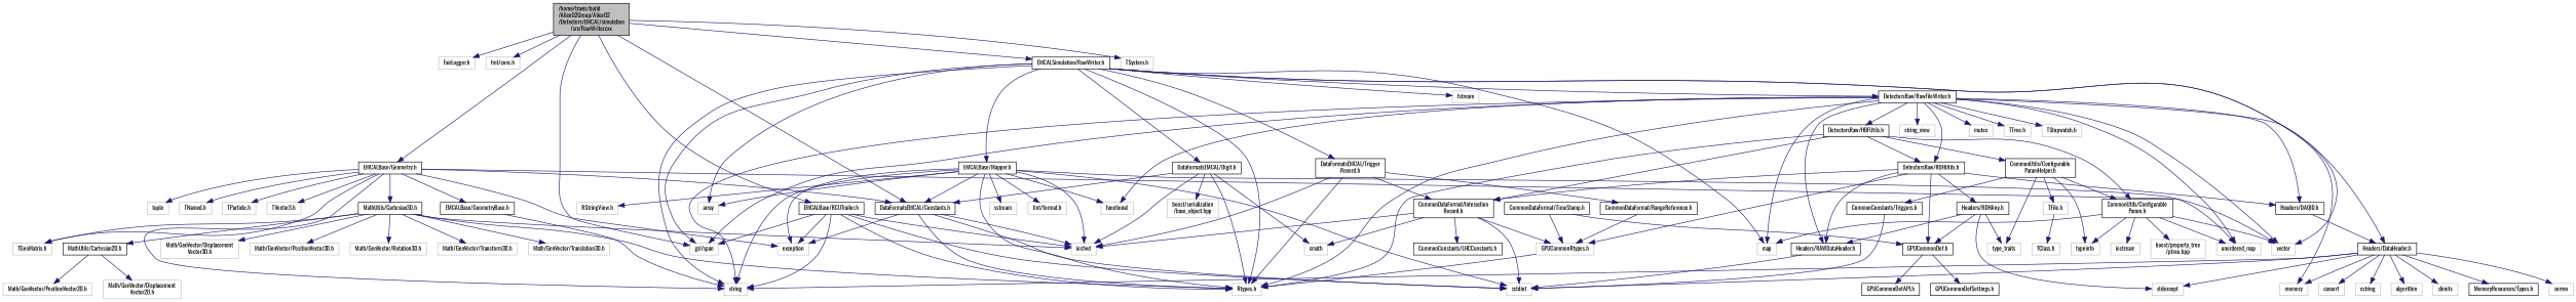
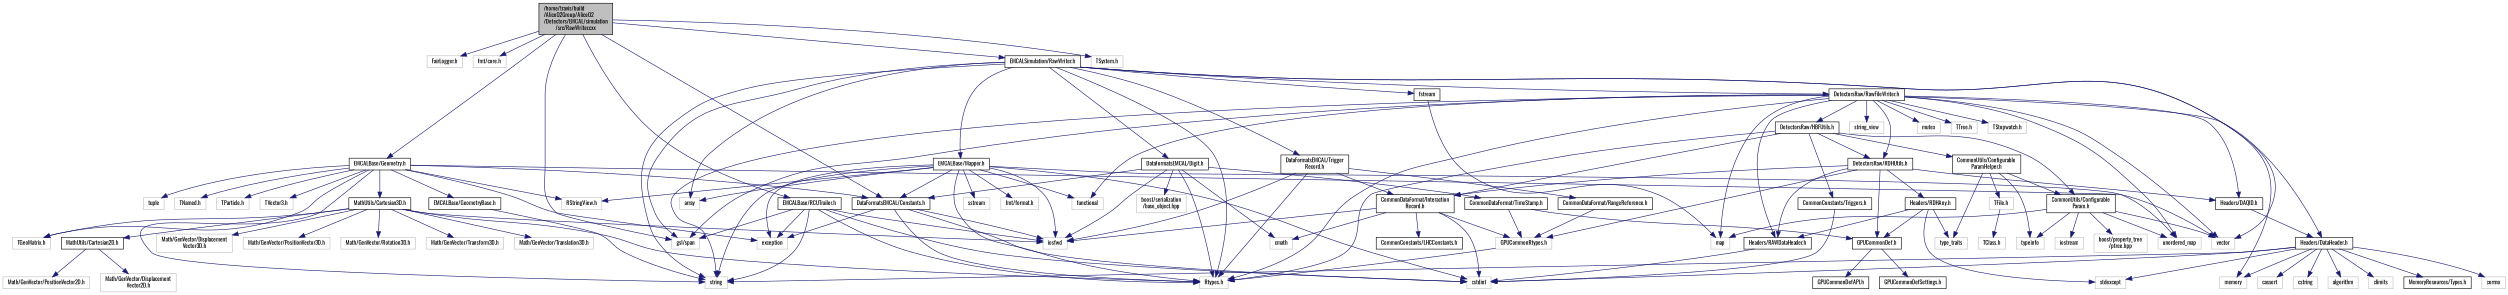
  digraph {
    fontname=Oswald
    node [color=grey75 fontname=Oswald fontsize=10 shape=record]
    edge [color=midnightblue fontname=Oswald fontsize=10 labelfontname=Helvetica labelfontsize=10 style=solid]
    n1 [color=black fillcolor=grey75 fontcolor=black height=0.2 label="/home/travis/build\l/AliceO2Group/AliceO2\l/Detectors/EMCAL/simulation\l/src/RawWriter.cxx" style=filled width=0.4]
    n2 [height=0.2 label="FairLogger.h" width=0.4]
    n3 [height=0.2 label="fmt/core.h" width=0.4]
    n4 [height=0.2 label="gsl/span" width=0.4]
    n5 [height=0.2 label="TSystem.h" width=0.4]
    n6 [color=black height=0.2 label="DataFormatsEMCAL/Constants.h" width=0.4]
    n7 [color=black height=0.2 label="EMCALBase/Geometry.h" width=0.4]
    n8 [color=black height=0.2 label="EMCALBase/RCUTrailer.h" width=0.4]
    n9 [color=black height=0.2 label="EMCALSimulation/RawWriter.h" width=0.4]
    n10 [height=0.2 label="Rtypes.h" width=0.4]
    n11 [height=0.2 label=iosfwd width=0.4]
    n12 [height=0.2 label=exception width=0.4]
    n13 [height=0.2 label=cstdint width=0.4]
    n14 [height=0.2 label=string width=0.4]
    n15 [height=0.2 label=tuple width=0.4]
    n16 [height=0.2 label=vector width=0.4]
    n17 [height=0.2 label="RStringView.h" width=0.4]
    n18 [height=0.2 label="TGeoMatrix.h" width=0.4]
    n19 [height=0.2 label="TNamed.h" width=0.4]
    n20 [height=0.2 label="TParticle.h" width=0.4]
    n21 [height=0.2 label="TVector3.h" width=0.4]
    n22 [color=black height=0.2 label="EMCALBase/GeometryBase.h" width=0.4]
    n23 [color=black height=0.2 label="MathUtils/Cartesian3D.h" width=0.4]
    n24 [height=0.2 label=array width=0.4]
-   n25 [height=0.2 label=fstream width=0.4]
+   n25 [color=black height=0.2 label=fstream width=0.4]
    n26 [height=0.2 label=memory width=0.4]
    n27 [height=0.2 label=map width=0.4]
    n28 [color=black height=0.2 label="DetectorsRaw/RawFileWriter.h" width=0.4]
    n29 [color=black height=0.2 label="EMCALBase/Mapper.h" width=0.4]
    n30 [color=black height=0.2 label="DataFormatsEMCAL/Digit.h" width=0.4]
    n31 [color=black height=0.2 label="DataFormatsEMCAL/Trigger\lRecord.h" width=0.4]
    n32 [height=0.2 label="Math/GenVector/Displacement\lVector3D.h" width=0.4]
    n33 [height=0.2 label="Math/GenVector/PositionVector3D.h" width=0.4]
    n34 [height=0.2 label="Math/GenVector/Rotation3D.h" width=0.4]
    n35 [height=0.2 label="Math/GenVector/Transform3D.h" width=0.4]
    n36 [height=0.2 label="Math/GenVector/Translation3D.h" width=0.4]
    n37 [color=black height=0.2 label="MathUtils/Cartesian2D.h" width=0.4]
    n38 [height=0.2 label="Math/GenVector/Displacement\lVector2D.h" width=0.4]
    n39 [height=0.2 label="Math/GenVector/PositionVector2D.h" width=0.4]
    n40 [height=0.2 label=unordered_map width=0.4]
    n41 [height=0.2 label=string_view width=0.4]
    n42 [height=0.2 label=functional width=0.4]
    n43 [height=0.2 label=mutex width=0.4]
    n44 [height=0.2 label="TTree.h" width=0.4]
    n45 [height=0.2 label="TStopwatch.h" width=0.4]
    n46 [color=black height=0.2 label="Headers/RAWDataHeader.h" width=0.4]
    n47 [color=black height=0.2 label="Headers/DataHeader.h" width=0.4]
    n48 [color=black height=0.2 label="Headers/DAQID.h" width=0.4]
    n49 [color=black height=0.2 label="DetectorsRaw/HBFUtils.h" width=0.4]
    n50 [color=black height=0.2 label="DetectorsRaw/RDHUtils.h" width=0.4]
    n51 [height=0.2 label=sstream width=0.4]
    n52 [height=0.2 label="fmt/format.h" width=0.4]
    n53 [height=0.2 label=cmath width=0.4]
    n54 [color=black height=0.2 label="CommonDataFormat/TimeStamp.h" width=0.4]
    n55 [height=0.2 label="boost/serialization\l/base_object.hpp" width=0.4]
    n56 [color=black height=0.2 label="CommonDataFormat/Interaction\lRecord.h" width=0.4]
    n57 [color=black height=0.2 label="CommonDataFormat/RangeReference.h" width=0.4]
    n58 [height=0.2 label=cassert width=0.4]
    n59 [height=0.2 label=cstring width=0.4]
    n60 [height=0.2 label=algorithm width=0.4]
    n61 [height=0.2 label=stdexcept width=0.4]
    n62 [height=0.2 label=climits width=0.4]
    n63 [color=black height=0.2 label="MemoryResources/Types.h" width=0.4]
    n64 [height=0.2 label=cerrno width=0.4]
    n65 [color=black height=0.2 label="CommonUtils/Configurable\lParam.h" width=0.4]
    n66 [color=black height=0.2 label="CommonUtils/Configurable\lParamHelper.h" width=0.4]
    n67 [color=black height=0.2 label="CommonConstants/Triggers.h" width=0.4]
    n68 [color=black height=0.2 label="GPUCommonDef.h" width=0.4]
    n69 [height=0.2 label="GPUCommonRtypes.h" width=0.4]
    n70 [color=black height=0.2 label="Headers/RDHAny.h" width=0.4]
    n71 [color=black height=0.2 label="CommonConstants/LHCConstants.h" width=0.4]
    n72 [height=0.2 label="boost/property_tree\l/ptree.hpp" width=0.4]
    n73 [height=0.2 label=typeinfo width=0.4]
    n74 [height=0.2 label=iostream width=0.4]
    n75 [height=0.2 label=type_traits width=0.4]
    n76 [height=0.2 label="TFile.h" width=0.4]
    n77 [color=black height=0.2 label="GPUCommonDefSettings.h" width=0.4]
    n78 [color=black height=0.2 label="GPUCommonDefAPI.h" width=0.4]
    n79 [height=0.2 label="TClass.h" width=0.4]
    n1 -> n2
    n1 -> n3
    n1 -> n4
    n1 -> n5
    n1 -> n6
    n1 -> n7
    n1 -> n8
    n1 -> n9
    n6 -> n10
    n6 -> n11
    n6 -> n12
    n6 -> n13
    n7 -> n6
    n7 -> n12
    n7 -> n14
    n7 -> n15
    n7 -> n16
+   n7 -> n17
    n7 -> n18
    n7 -> n19
    n7 -> n20
    n7 -> n21
    n7 -> n22
    n7 -> n23
    n8 -> n4
    n8 -> n10
    n8 -> n11
    n8 -> n12
    n8 -> n13
    n8 -> n14
    n9 -> n4
    n9 -> n10
    n9 -> n14
    n9 -> n16
    n9 -> n24
    n9 -> n25
    n9 -> n26
-   n9 -> n27
+   n25 -> n27
    n9 -> n28
    n9 -> n29
    n9 -> n30
    n9 -> n31
    n22 -> n14
    n23 -> n10
    n23 -> n11
    n23 -> n18
    n23 -> n32
    n23 -> n33
    n23 -> n34
    n23 -> n35
    n23 -> n36
    n23 -> n37
    n28 -> n4
    n28 -> n10
    n28 -> n14
    n28 -> n16
    n28 -> n27
    n28 -> n40
    n28 -> n41
    n28 -> n42
    n28 -> n43
    n28 -> n44
    n28 -> n45
    n28 -> n46
    n28 -> n47
    n28 -> n48
    n28 -> n49
    n28 -> n50
    n29 -> n6
    n29 -> n10
    n29 -> n11
    n29 -> n12
    n29 -> n13
    n29 -> n14
    n29 -> n17
    n29 -> n24
    n29 -> n40
    n29 -> n42
    n29 -> n51
    n29 -> n52
    n30 -> n6
    n30 -> n10
    n30 -> n11
    n30 -> n53
+   n30 -> n54
    n30 -> n55
    n31 -> n10
    n31 -> n11
    n31 -> n56
    n31 -> n57
    n37 -> n38
    n37 -> n39
    n46 -> n13
    n47 -> n13
    n47 -> n14
    n47 -> n26
    n47 -> n58
    n47 -> n59
    n47 -> n60
    n47 -> n61
    n47 -> n62
    n47 -> n63
    n47 -> n64
    n48 -> n47
    n49 -> n10
    n49 -> n50
    n49 -> n56
    n49 -> n65
    n49 -> n66
-   n66 -> n67
+   n49 -> n67
    n50 -> n46
    n50 -> n48
    n50 -> n56
    n50 -> n68
    n50 -> n69
    n50 -> n70
    n54 -> n68
    n54 -> n69
    n56 -> n11
    n56 -> n13
    n56 -> n53
    n56 -> n69
    n56 -> n71
    n57 -> n69
    n65 -> n16
    n65 -> n27
    n65 -> n40
    n65 -> n72
    n65 -> n73
    n65 -> n74
    n66 -> n65
    n66 -> n73
    n66 -> n75
    n66 -> n76
    n67 -> n13
    n68 -> n77
    n68 -> n78
    n69 -> n10
    n70 -> n46
    n70 -> n61
    n70 -> n68
    n70 -> n75
    n76 -> n79
  }
